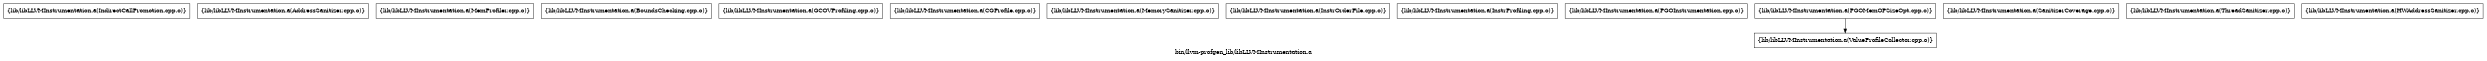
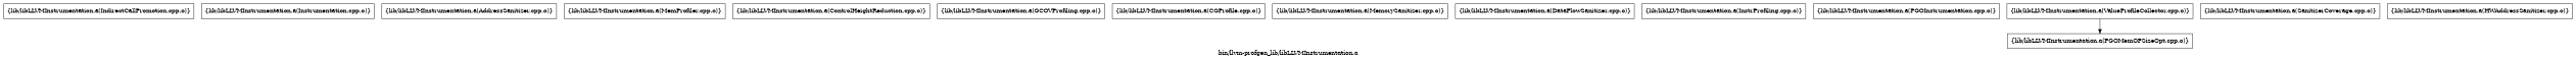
  digraph {
    label="bin/llvm-profgen_lib/libLLVMInstrumentation.a"
    rankdir=TB
    node [group=0 shape=box]
    n1 [label="{lib/libLLVMInstrumentation.a(IndirectCallPromotion.cpp.o)}"]
+   n2 [label="{lib/libLLVMInstrumentation.a(Instrumentation.cpp.o)}"]
    n3 [label="{lib/libLLVMInstrumentation.a(AddressSanitizer.cpp.o)}"]
    n4 [label="{lib/libLLVMInstrumentation.a(MemProfiler.cpp.o)}"]
-   n5 [label="{lib/libLLVMInstrumentation.a(BoundsChecking.cpp.o)}"]
+   n6 [label="{lib/libLLVMInstrumentation.a(ControlHeightReduction.cpp.o)}"]
    n7 [label="{lib/libLLVMInstrumentation.a(GCOVProfiling.cpp.o)}"]
    n8 [label="{lib/libLLVMInstrumentation.a(CGProfile.cpp.o)}"]
    n9 [label="{lib/libLLVMInstrumentation.a(MemorySanitizer.cpp.o)}"]
-   n11 [label="{lib/libLLVMInstrumentation.a(InstrOrderFile.cpp.o)}"]
+   n10 [label="{lib/libLLVMInstrumentation.a(DataFlowSanitizer.cpp.o)}"]
    n12 [label="{lib/libLLVMInstrumentation.a(InstrProfiling.cpp.o)}"]
    n13 [label="{lib/libLLVMInstrumentation.a(PGOInstrumentation.cpp.o)}"]
    n14 [label="{lib/libLLVMInstrumentation.a(PGOMemOPSizeOpt.cpp.o)}"]
    n15 [label="{lib/libLLVMInstrumentation.a(SanitizerCoverage.cpp.o)}"]
    n16 [label="{lib/libLLVMInstrumentation.a(ValueProfileCollector.cpp.o)}"]
-   n17 [label="{lib/libLLVMInstrumentation.a(ThreadSanitizer.cpp.o)}"]
    n18 [label="{lib/libLLVMInstrumentation.a(HWAddressSanitizer.cpp.o)}"]
-   n14 -> n16
+   n16 -> n14
  }
